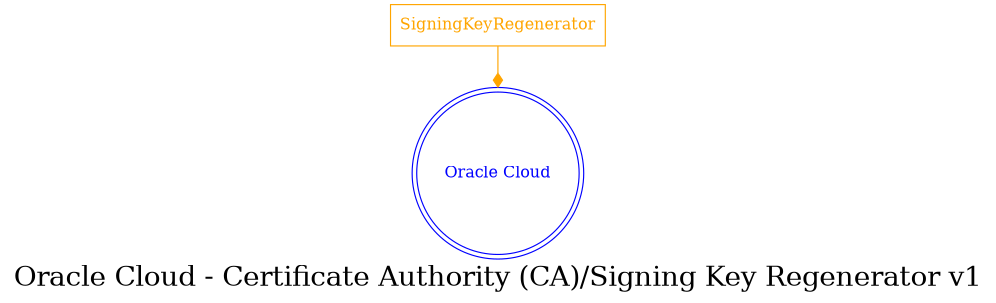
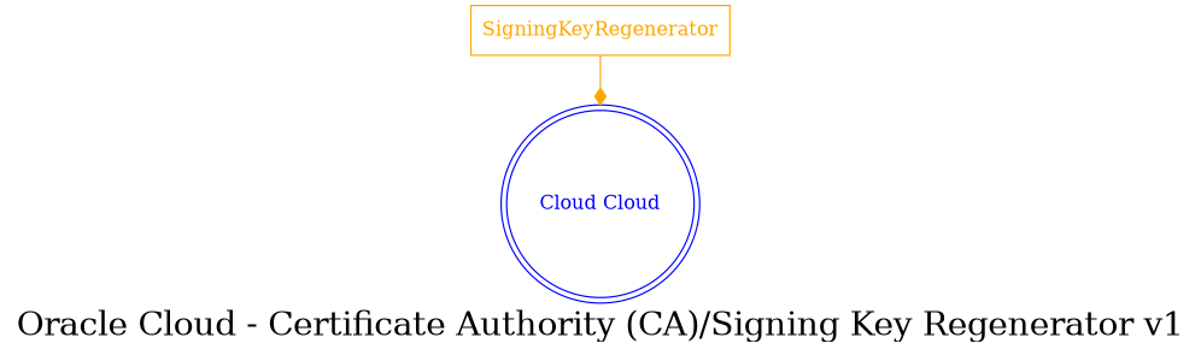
  digraph {
    fontsize=24
    label="Oracle Cloud - Certificate Authority (CA)/Signing Key Regenerator v1"
    splines=true
-   "Oracle Cloud" [color=blue fontcolor=blue shape=doublecircle]
+   "Oracle Cloud" [color=blue fontcolor=blue shape=doublecircle label="Cloud Cloud"]
    SigningKeyRegenerator [color=orange fontcolor=orange shape=box]
    SigningKeyRegenerator -> "Oracle Cloud" [arrowhead=diamond arrowtail=none color=orange fontcolor=orange]
  }
